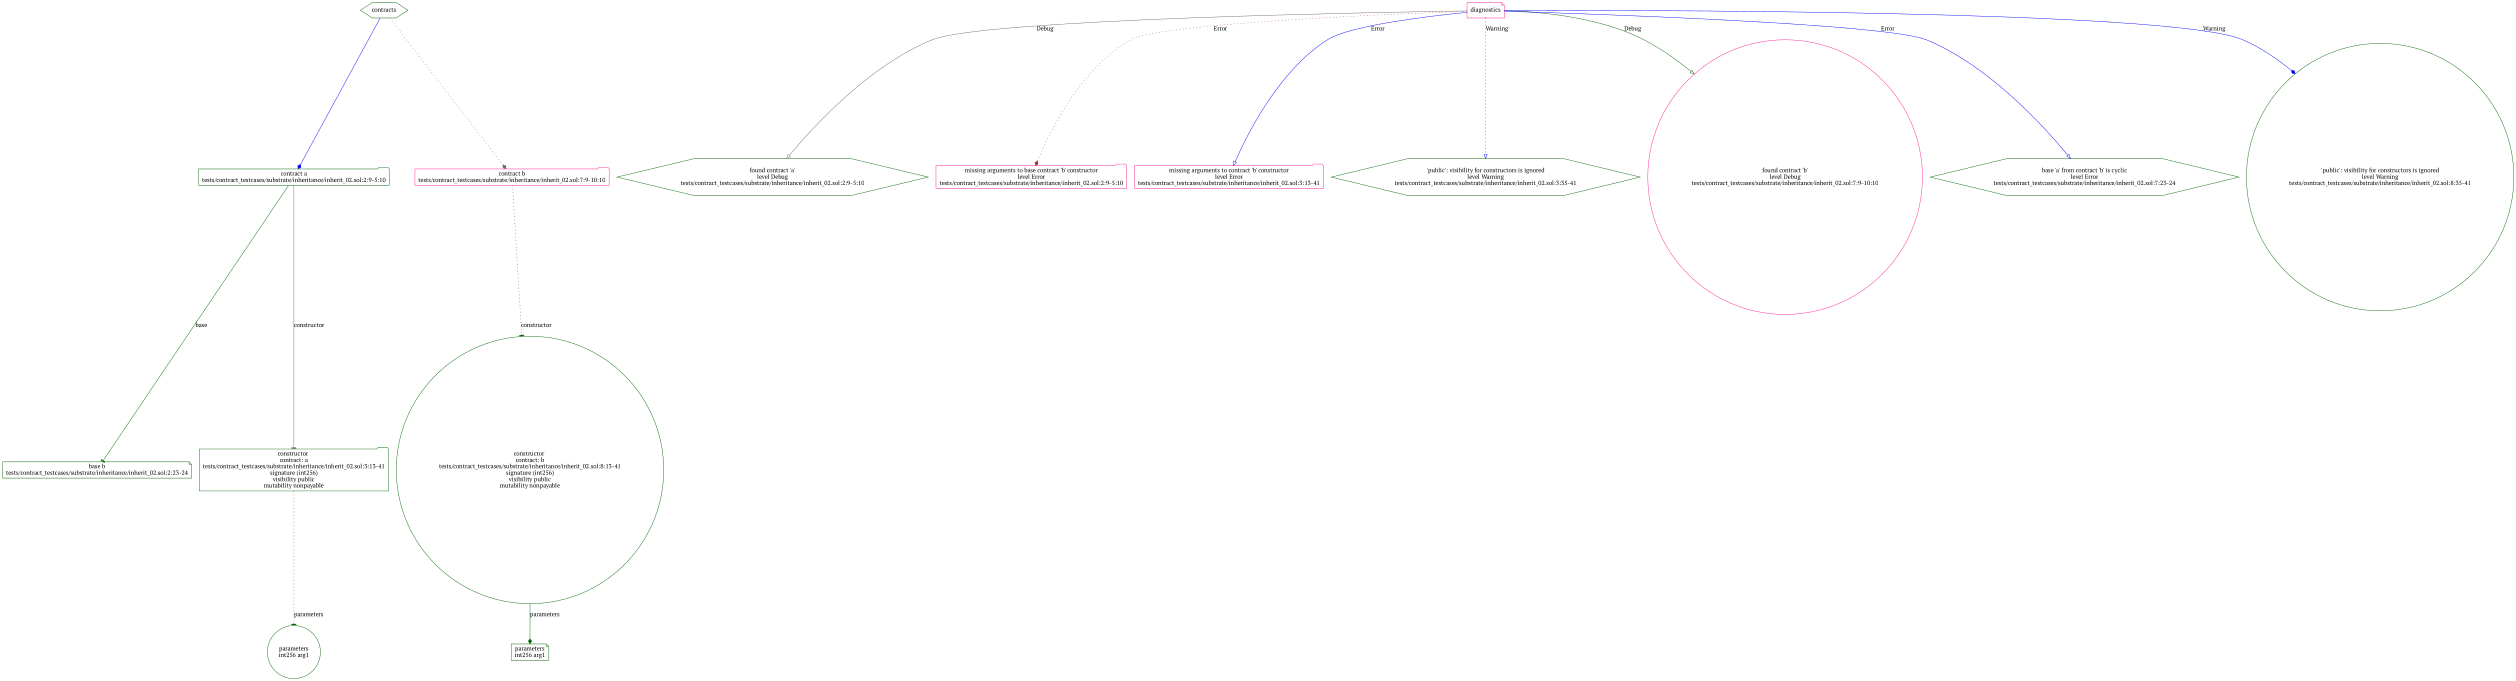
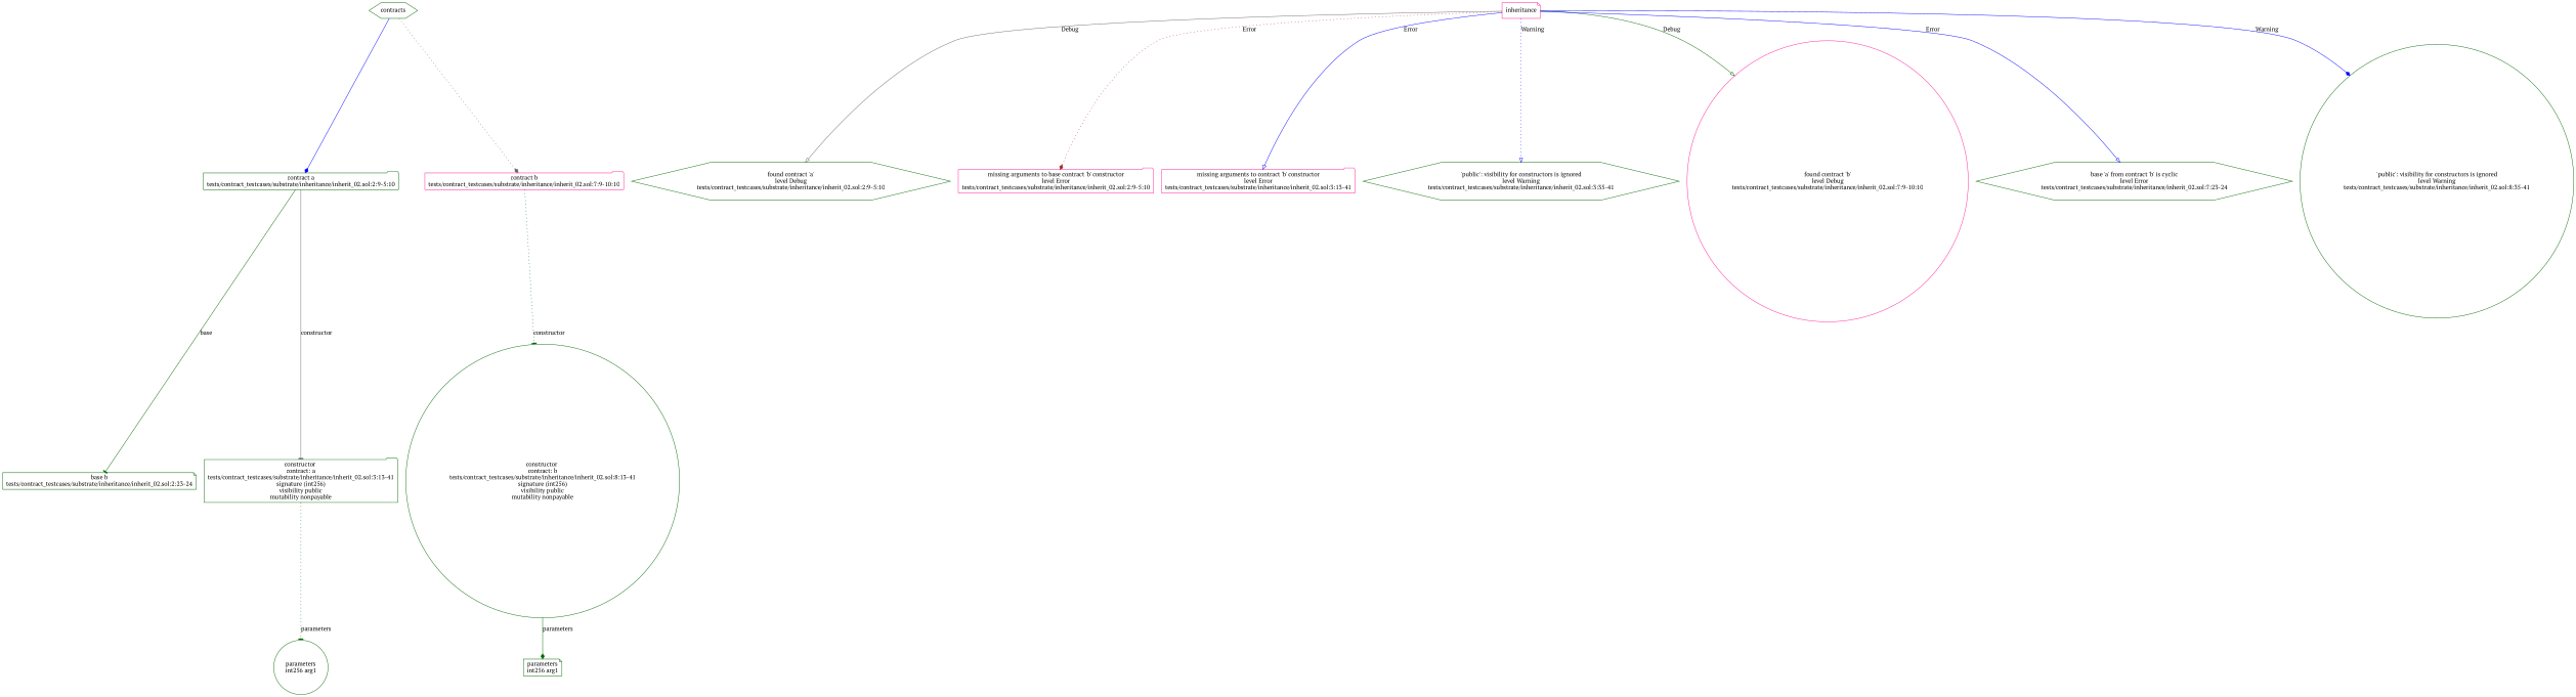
  strict digraph {
    fontname="PT Serif"
    node [color=darkgreen shape=folder fontname="PT Serif"]
    edge [color=darkgreen style=solid arrowhead=diamond fontname="PT Serif"]
    n1 [label="contract a\ntests/contract_testcases/substrate/inheritance/inherit_02.sol:2:9-5:10"]
    n2 [label="base b\ntests/contract_testcases/substrate/inheritance/inherit_02.sol:2:23-24" shape=note]
    n3 [label="constructor \ncontract: a\ntests/contract_testcases/substrate/inheritance/inherit_02.sol:3:13-41\nsignature (int256)\nvisibility public\nmutability nonpayable"]
    n4 [label="parameters\nint256 arg1" shape=circle]
    n5 [label="contract b\ntests/contract_testcases/substrate/inheritance/inherit_02.sol:7:9-10:10" color=deeppink]
    n6 [label="constructor \ncontract: b\ntests/contract_testcases/substrate/inheritance/inherit_02.sol:8:13-41\nsignature (int256)\nvisibility public\nmutability nonpayable" shape=circle]
    n7 [label="parameters\nint256 arg1" shape=note]
    n8 [label="found contract 'a'\nlevel Debug\ntests/contract_testcases/substrate/inheritance/inherit_02.sol:2:9-5:10" shape=hexagon]
    n9 [label="missing arguments to base contract 'b' constructor\nlevel Error\ntests/contract_testcases/substrate/inheritance/inherit_02.sol:2:9-5:10" color=deeppink]
    n10 [label="missing arguments to contract 'b' constructor\nlevel Error\ntests/contract_testcases/substrate/inheritance/inherit_02.sol:3:13-41" color=deeppink]
    n11 [label="'public': visibility for constructors is ignored\nlevel Warning\ntests/contract_testcases/substrate/inheritance/inherit_02.sol:3:35-41" shape=hexagon]
    n12 [label="found contract 'b'\nlevel Debug\ntests/contract_testcases/substrate/inheritance/inherit_02.sol:7:9-10:10" color=deeppink shape=circle]
    n13 [label="base 'a' from contract 'b' is cyclic\nlevel Error\ntests/contract_testcases/substrate/inheritance/inherit_02.sol:7:23-24" shape=hexagon]
    n14 [label="'public': visibility for constructors is ignored\nlevel Warning\ntests/contract_testcases/substrate/inheritance/inherit_02.sol:8:35-41" shape=circle]
    contracts [shape=hexagon]
-   diagnostics [color=deeppink shape=note]
+   diagnostics [color=deeppink shape=note label=inheritance]
    n1 -> n2 [label=base arrowhead=tee]
    n1 -> n3 [label=constructor color=gray40 arrowhead=tee]
    n3 -> n4 [label=parameters style=dotted arrowhead=tee]
    n5 -> n6 [label=constructor style=dotted arrowhead=tee]
    n6 -> n7 [label=parameters]
    contracts -> n1 [color=blue]
    contracts -> n5 [color=gray40 style=dotted]
    diagnostics -> n8 [label=Debug color=gray40 arrowhead=onormal]
    diagnostics -> n9 [label=Error color=brown style=dotted]
    diagnostics -> n10 [label=Error color=blue arrowhead=onormal]
    diagnostics -> n11 [label=Warning color=blue style=dotted arrowhead=onormal]
    diagnostics -> n12 [label=Debug arrowhead=onormal]
    diagnostics -> n13 [label=Error color=blue arrowhead=onormal]
    diagnostics -> n14 [label=Warning color=blue]
  }
